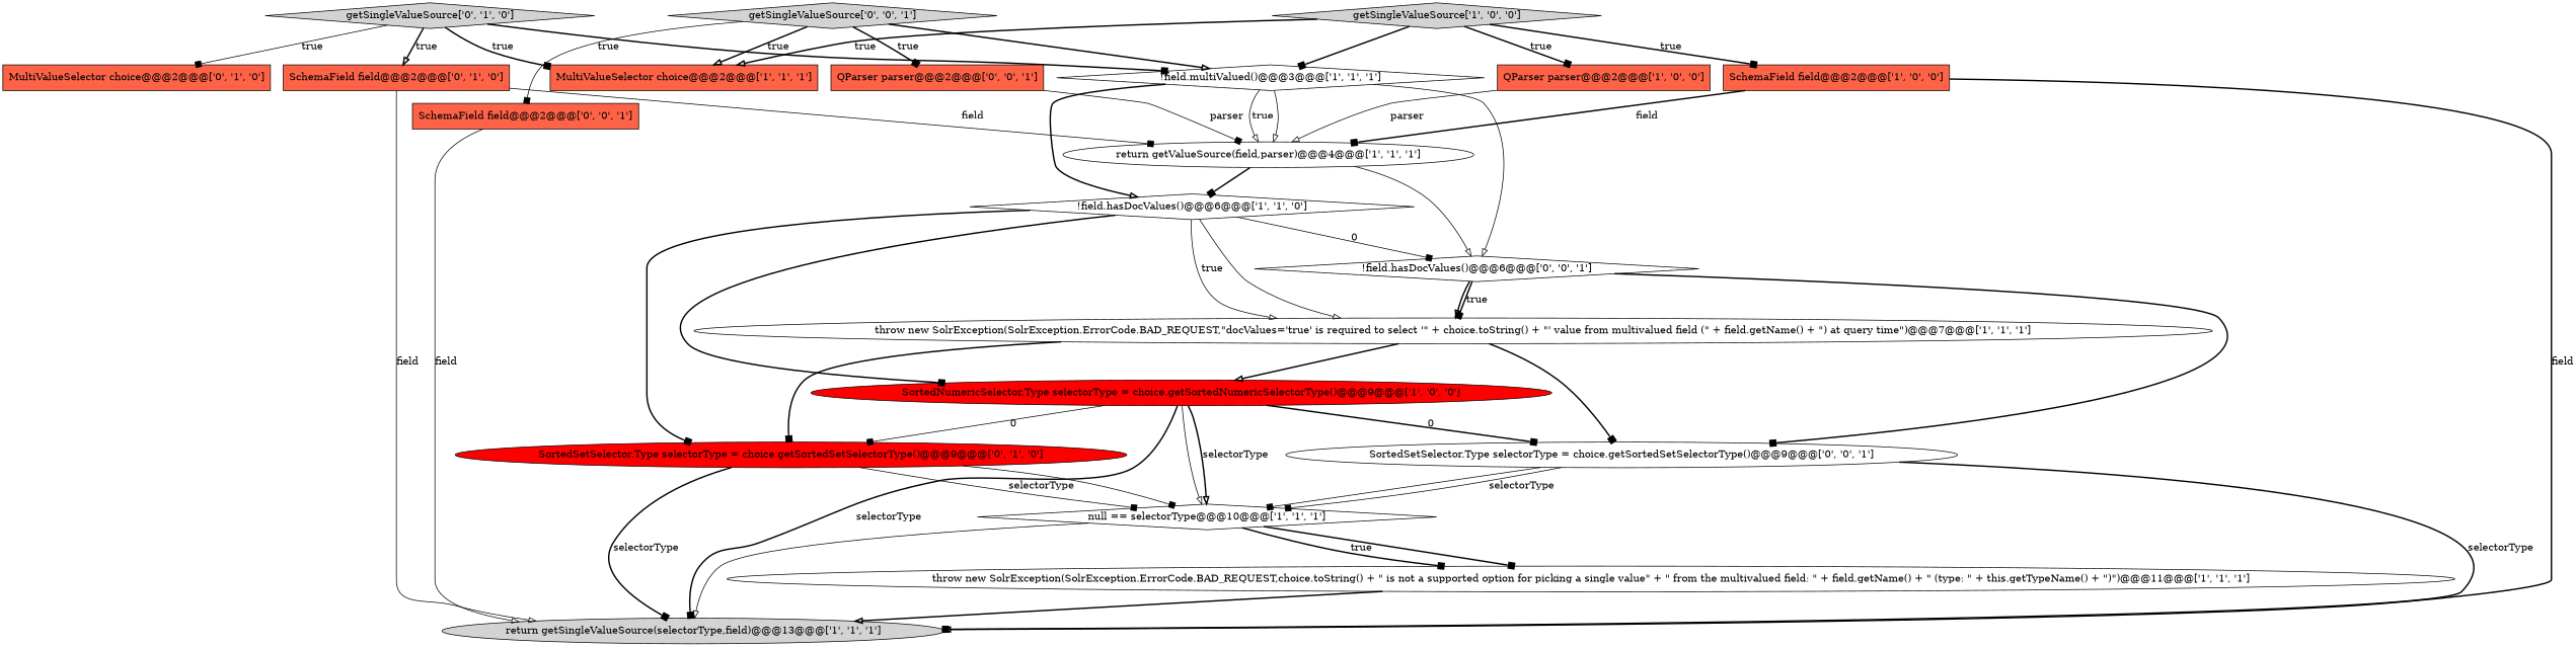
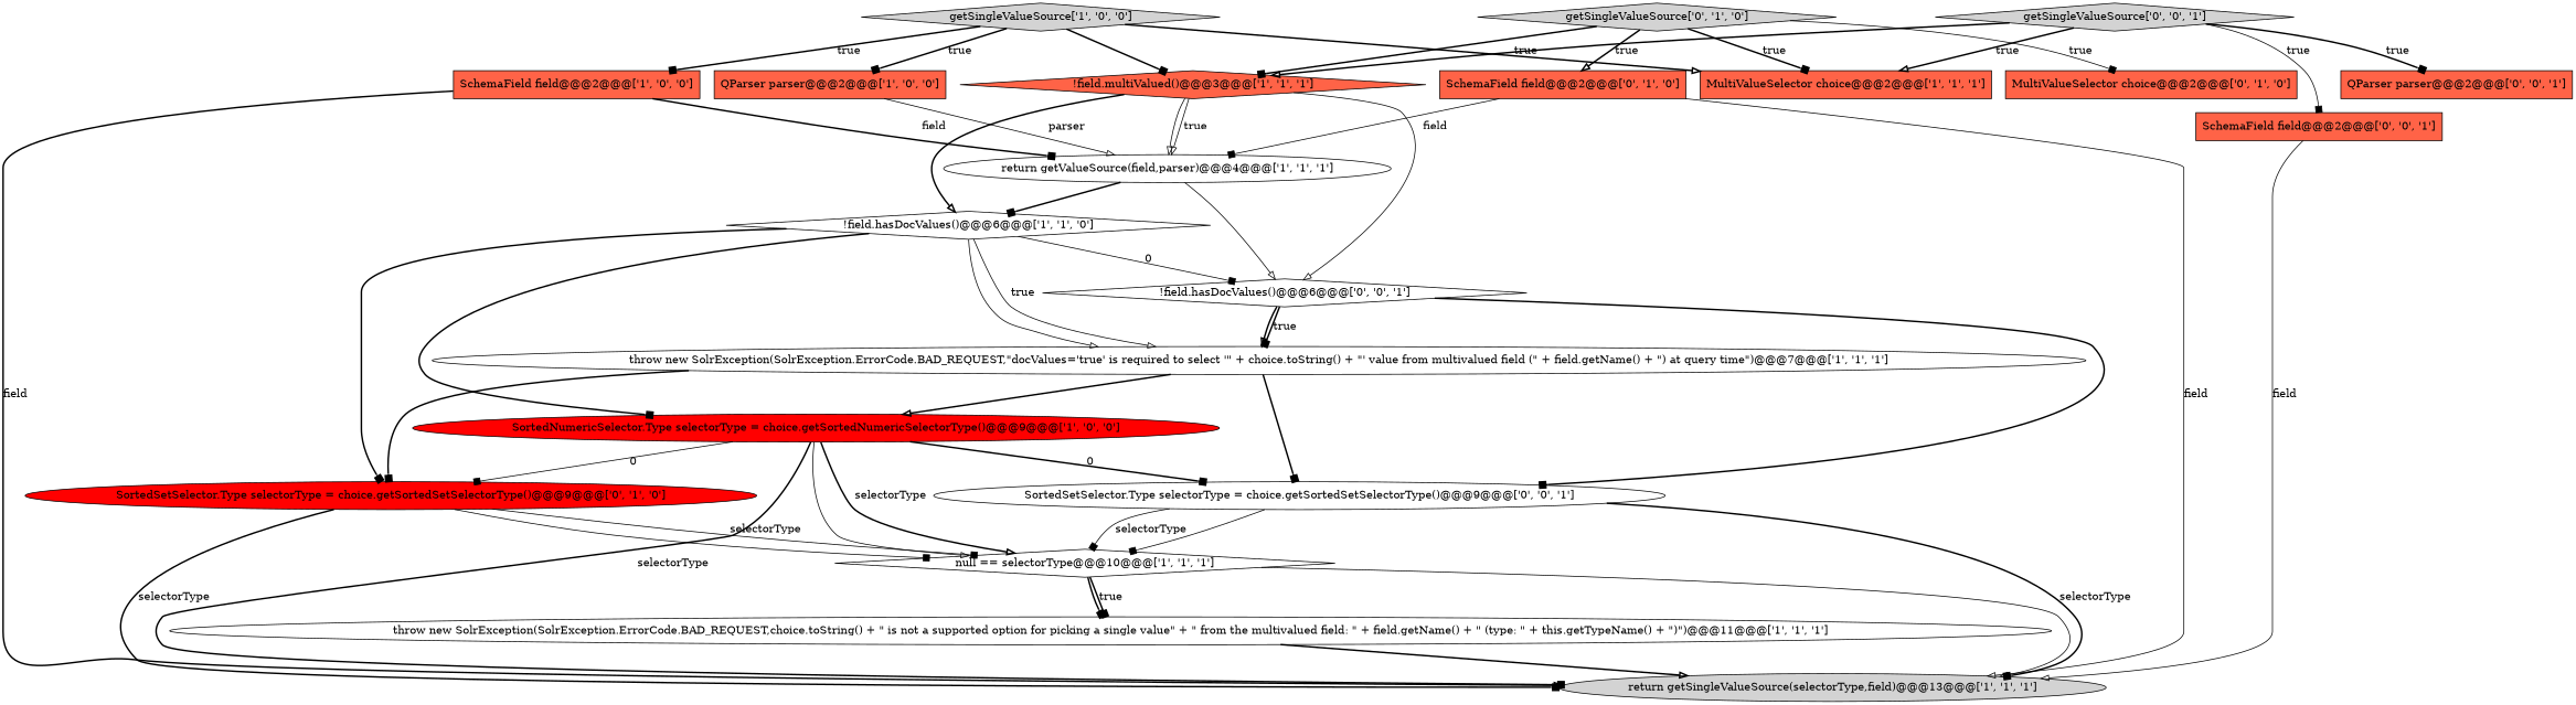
  digraph {
    node [fillcolor=white shape=box style=filled]
    edge [arrowhead=box style=bold]
    n1 [fillcolor=tomato label="MultiValueSelector choice@@@2@@@['0', '1', '0']"]
-   n2 [label="!field.multiValued()@@@3@@@['1', '1', '1']" shape=diamond]
+   n2 [fillcolor=tomato label="!field.multiValued()@@@3@@@['1', '1', '1']" shape=diamond]
    n3 [label="!field.hasDocValues()@@@6@@@['0', '0', '1']" shape=diamond]
    n4 [label="!field.hasDocValues()@@@6@@@['1', '1', '0']" shape=diamond]
    n5 [label="return getValueSource(field,parser)@@@4@@@['1', '1', '1']" shape=ellipse]
    n6 [label="SortedSetSelector.Type selectorType = choice.getSortedSetSelectorType()@@@9@@@['0', '0', '1']" shape=ellipse]
    n7 [label="throw new SolrException(SolrException.ErrorCode.BAD_REQUEST,\"docValues='true' is required to select '\" + choice.toString() + \"' value from multivalued field (\" + field.getName() + \") at query time\")@@@7@@@['1', '1', '1']" shape=ellipse]
    n8 [fillcolor=red label="SortedNumericSelector.Type selectorType = choice.getSortedNumericSelectorType()@@@9@@@['1', '0', '0']" shape=ellipse]
    n9 [fillcolor=red label="SortedSetSelector.Type selectorType = choice.getSortedSetSelectorType()@@@9@@@['0', '1', '0']" shape=ellipse]
    n10 [label="null == selectorType@@@10@@@['1', '1', '1']" shape=diamond]
    n11 [fillcolor=lightgray label="return getSingleValueSource(selectorType,field)@@@13@@@['1', '1', '1']" shape=ellipse]
    n12 [label="throw new SolrException(SolrException.ErrorCode.BAD_REQUEST,choice.toString() + \" is not a supported option for picking a single value\" + \" from the multivalued field: \" + field.getName() + \" (type: \" + this.getTypeName() + \")\")@@@11@@@['1', '1', '1']" shape=ellipse]
    n13 [fillcolor=lightgray label="getSingleValueSource['0', '1', '0']" shape=diamond]
    n14 [fillcolor=tomato label="SchemaField field@@@2@@@['0', '1', '0']"]
    n15 [fillcolor=tomato label="MultiValueSelector choice@@@2@@@['1', '1', '1']"]
    n16 [fillcolor=lightgray label="getSingleValueSource['0', '0', '1']" shape=diamond]
    n17 [fillcolor=tomato label="QParser parser@@@2@@@['0', '0', '1']"]
    n18 [fillcolor=tomato label="SchemaField field@@@2@@@['0', '0', '1']"]
    n19 [fillcolor=tomato label="QParser parser@@@2@@@['1', '0', '0']"]
    n20 [fillcolor=tomato label="SchemaField field@@@2@@@['1', '0', '0']"]
    n21 [fillcolor=lightgray label="getSingleValueSource['1', '0', '0']" shape=diamond]
    n2 -> n3 [arrowhead=onormal style=solid]
    n2 -> n4 [arrowhead=onormal]
    n2 -> n5 [arrowhead=onormal style=solid]
    n2 -> n5 [arrowhead=onormal label=true style=solid]
    n3 -> n6
    n3 -> n7 [arrowhead=onormal]
    n3 -> n7 [label=true]
    n4 -> n3 [label=0 style=solid]
    n4 -> n7 [arrowhead=onormal label=true style=solid]
    n4 -> n7 [arrowhead=onormal style=solid]
    n4 -> n8
    n4 -> n9
    n5 -> n3 [arrowhead=onormal style=solid]
    n5 -> n4
    n6 -> n10 [style=solid]
    n6 -> n10 [label=selectorType style=solid]
    n6 -> n11 [label=selectorType]
    n7 -> n6
    n7 -> n8 [arrowhead=onormal]
    n7 -> n9
    n8 -> n6 [label=0]
    n8 -> n9 [label=0 style=solid]
    n8 -> n10 [arrowhead=onormal style=solid]
    n8 -> n10 [arrowhead=onormal label=selectorType]
    n8 -> n11 [label=selectorType]
    n9 -> n10 [label=selectorType style=solid]
    n9 -> n10 [style=solid]
    n9 -> n11 [label=selectorType]
    n10 -> n11 [arrowhead=onormal style=solid]
    n10 -> n12
    n10 -> n12 [label=true]
    n12 -> n11 [arrowhead=onormal]
    n13 -> n1 [label=true style=solid]
    n13 -> n2
    n13 -> n14 [arrowhead=onormal label=true]
    n13 -> n15 [label=true]
    n14 -> n5 [label=field style=solid]
    n14 -> n11 [arrowhead=onormal label=field style=solid]
    n16 -> n2 [arrowhead=onormal]
    n16 -> n15 [arrowhead=onormal label=true]
    n16 -> n17 [label=true]
    n16 -> n18 [label=true style=solid]
-   n17 -> n5 [label=parser style=solid]
    n18 -> n11 [arrowhead=onormal label=field style=solid]
    n19 -> n5 [arrowhead=onormal label=parser style=solid]
    n20 -> n5 [label=field]
    n20 -> n11 [arrowhead=onormal label=field]
    n21 -> n2
    n21 -> n15 [arrowhead=onormal label=true]
    n21 -> n19 [label=true]
    n21 -> n20 [label=true]
  }
